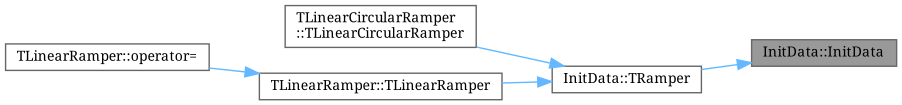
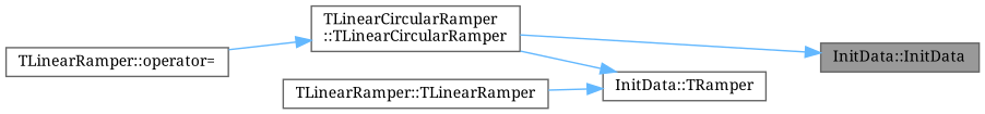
  digraph {
    fontname="Noto Serif"
    rankdir=RL
    node [color=grey40 fillcolor=white fontname="Noto Serif" fontsize=10 shape=box style=filled]
    edge [color=steelblue1 dir=back fontname="Noto Serif" fontsize=10 labelfontname=Helvetica labelfontsize=10 style=solid]
    n1 [color=gray40 fillcolor=grey60 fontcolor=black height=0.2 label="InitData::InitData" width=0.4]
    n2 [height=0.2 label="InitData::TRamper" width=0.4]
    n3 [height=0.2 label="TLinearCircularRamper\l::TLinearCircularRamper" width=0.4]
    n4 [height=0.2 label="TLinearRamper::TLinearRamper" width=0.4]
    n5 [height=0.2 label="TLinearRamper::operator=" width=0.4]
-   n1 -> n2
+   n1 -> n3
    n2 -> n3
    n2 -> n4
-   n4 -> n5
+   n3 -> n5
  }
